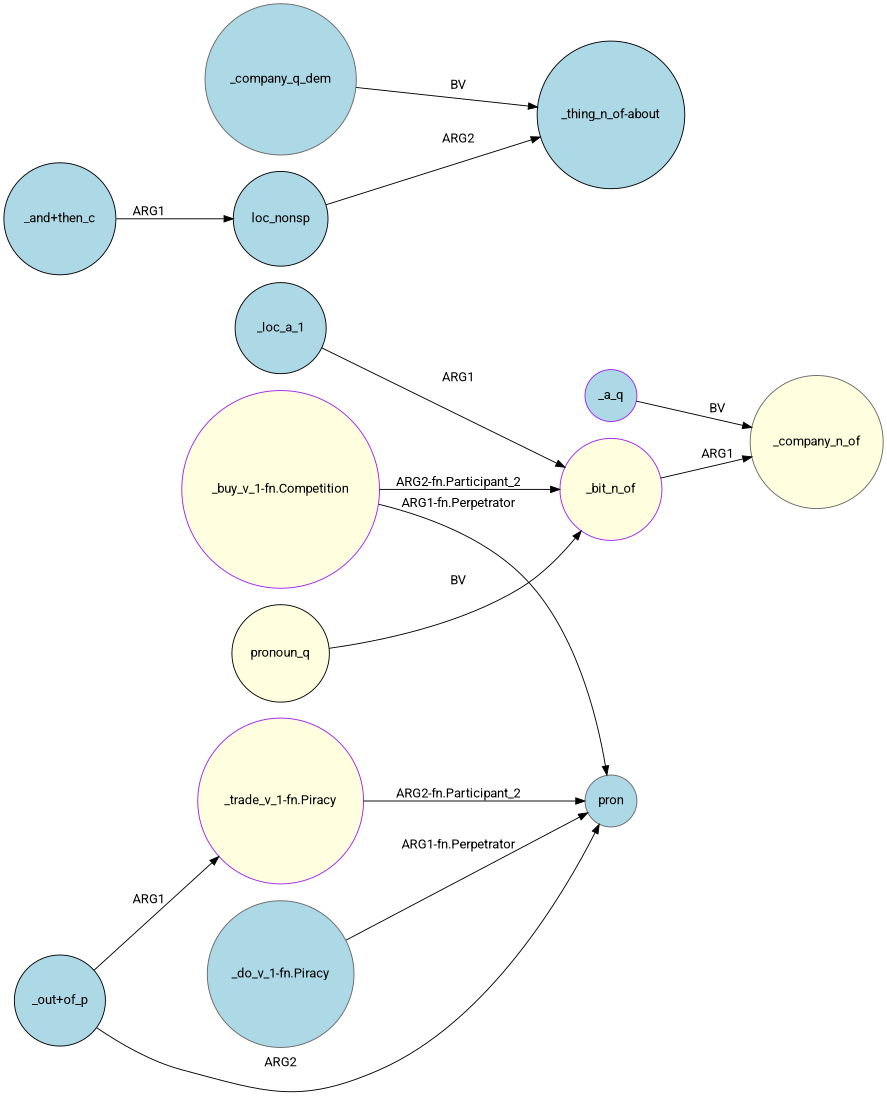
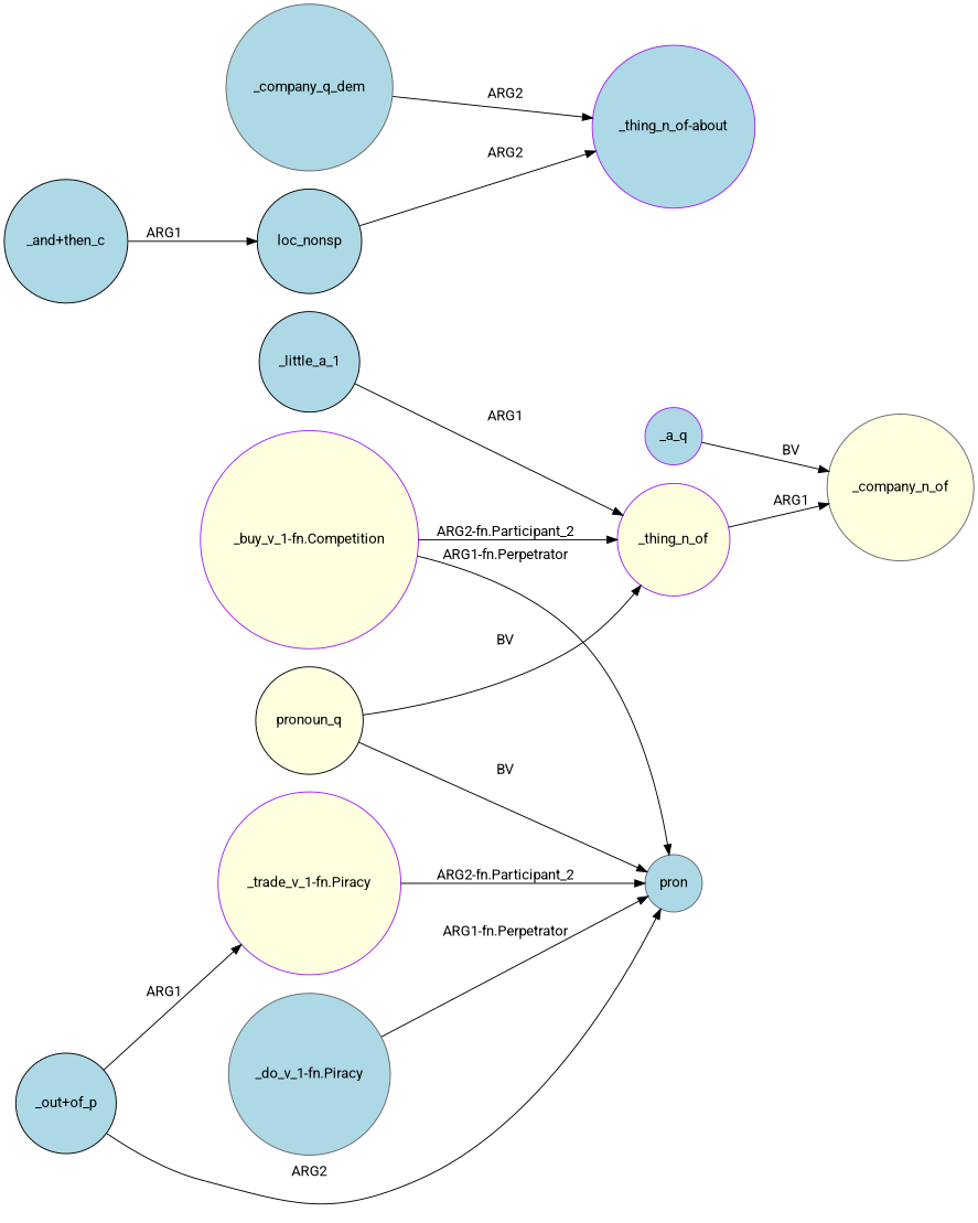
  digraph {
    fontname=Roboto
    rankdir=LR
    node [color=black fillcolor=lightblue fontname=Roboto shape=circle style=filled]
    edge [fontname=Roboto]
    _a_q [color=purple]
    _company_n_of [color=gray40 fillcolor=lightyellow]
-   _bit_n_of [color=purple fillcolor=lightyellow]
-   _little_a_1 [label=_loc_a_1]
+   _bit_n_of [color=purple fillcolor=lightyellow label=_thing_n_of]
+   _little_a_1
    loc_nonsp
-   "_thing_n_of-about"
+   "_thing_n_of-about" [color=purple]
    "_and+then_c"
    "_do_v_1-fn.Piracy" [color=gray40]
    pron [color=gray40]
    "_out+of_p"
    "_trade_v_1-fn.Piracy" [color=purple fillcolor=lightyellow]
    "_buy_v_1-fn.Competition" [color=purple fillcolor=lightyellow]
    n13 [color=gray40 label=_company_q_dem]
    pronoun_q [fillcolor=lightyellow]
    _a_q -> _company_n_of [label=BV]
    _bit_n_of -> _company_n_of [label=ARG1]
    _little_a_1 -> _bit_n_of [label=ARG1]
    loc_nonsp -> "_thing_n_of-about" [label=ARG2]
    "_and+then_c" -> loc_nonsp [label=ARG1]
    "_do_v_1-fn.Piracy" -> pron [label="ARG1-fn.Perpetrator"]
    "_out+of_p" -> pron [label=ARG2]
    "_out+of_p" -> "_trade_v_1-fn.Piracy" [label=ARG1]
    "_trade_v_1-fn.Piracy" -> pron [label="ARG2-fn.Participant_2"]
    "_buy_v_1-fn.Competition" -> _bit_n_of [label="ARG2-fn.Participant_2"]
    "_buy_v_1-fn.Competition" -> pron [label="ARG1-fn.Perpetrator"]
-   n13 -> "_thing_n_of-about" [label=BV]
+   n13 -> "_thing_n_of-about" [label=ARG2]
    pronoun_q -> _bit_n_of [label=BV]
+   pronoun_q -> pron [label=BV]
  }
